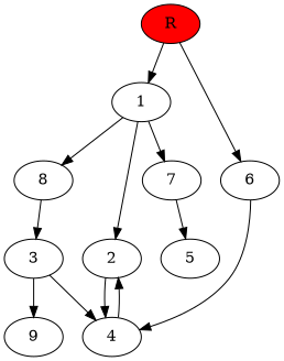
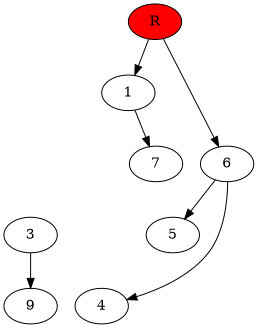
  digraph {
    1
-   2
    7
-   8
    4
    3
    9
    6
    5
    R [fillcolor="#ff0000" style=filled]
-   1 -> 2
    1 -> 7
-   1 -> 8
-   2 -> 4
-   8 -> 3
-   4 -> 2
-   3 -> 4
    3 -> 9
    6 -> 4
-   7 -> 5
+   6 -> 5
    R -> 1
    R -> 6
  }
